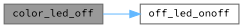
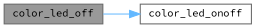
  digraph {
    rankdir=LR
    fontname="Source Code Pro"
    node [fontname="Source Code Pro" fontsize=10 shape=box style=filled]
    n1 [color=gray40 fillcolor=grey60 fontcolor=black height=0.2 label=color_led_off width=0.4]
-   n2 [color=grey40 fillcolor=white height=0.2 label=off_led_onoff width=0.4]
+   n2 [color=grey40 fillcolor=white height=0.2 label=color_led_onoff width=0.4]
    n1 -> n2 [color=steelblue1 fontname="Source Code Pro" fontsize=10 labelfontname=Helvetica labelfontsize=10 style=solid]
  }
